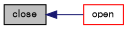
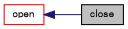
  digraph {
    rankdir=LR
    node [fontname=FreeSans fontsize=10 shape=record]
    n1 [color=black fillcolor=grey75 fontcolor=black height=0.2 label=close style=filled width=0.4]
    n2 [color=red height=0.2 label=open width=0.4]
-   n1 -> n2 [color=midnightblue dir=back fontname=FreeSans fontsize=10 labelfontname=FreeSans labelfontsize=10 style=solid]
+   n2 -> n1 [color=midnightblue dir=back fontname=FreeSans fontsize=10 labelfontname=FreeSans labelfontsize=10 style=solid]
  }
